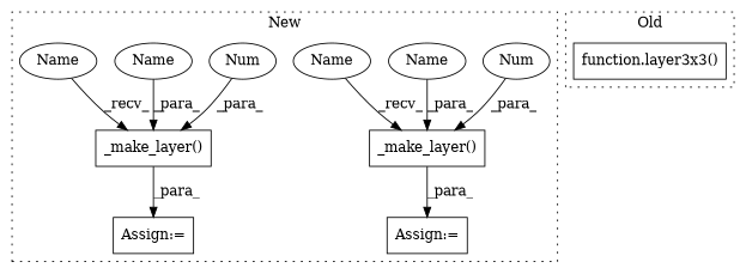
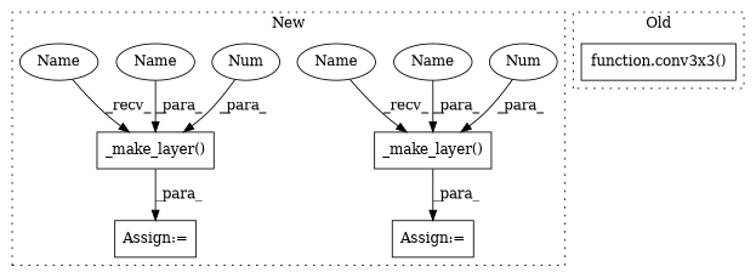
  digraph {
    node [a=87 l=3 shape=ellipse]
    n1 [a=75 l="17,77" label="_make_layer()" s="3248,3286" shape=box]
    n2 [a=76 label=Num s=3272]
    n3 [a=75 l="17,90" label="_make_layer()" s="3079,3117" shape=box]
    n4 [a=76 label=Num s=3103]
    n5 [a=68 label="Assign:=" s=3076 shape=box]
    n6 [a=68 label="Assign:=" s=3245 shape=box]
    n7 [l=5 label=Name s=3096]
    n8 [l=5 label=Name s=3265]
    n9 [l=4 label=Name s=3079]
    n10 [l=4 label=Name s=3248]
-   n11 [a=75 l="8,1" label="function.layer3x3()" s="1970,1985" shape=box]
+   n11 [a=75 l="8,1" label="function.conv3x3()" s="1970,1985" shape=box]
    subgraph cluster_1 {
      label=New
      style=dotted
      n1
      n2
      n3
      n4
      n5
      n6
      n7
      n8
      n9
      n10
    }
    subgraph cluster_2 {
      label=Old
      style=dotted
      n11
    }
    n1 -> n6 [label=_para_]
    n2 -> n1 [label=_para_]
    n3 -> n5 [label=_para_]
    n4 -> n3 [label=_para_]
    n7 -> n3 [label=_para_]
    n8 -> n1 [label=_para_]
    n9 -> n3 [label=_recv_]
    n10 -> n1 [label=_recv_]
  }
